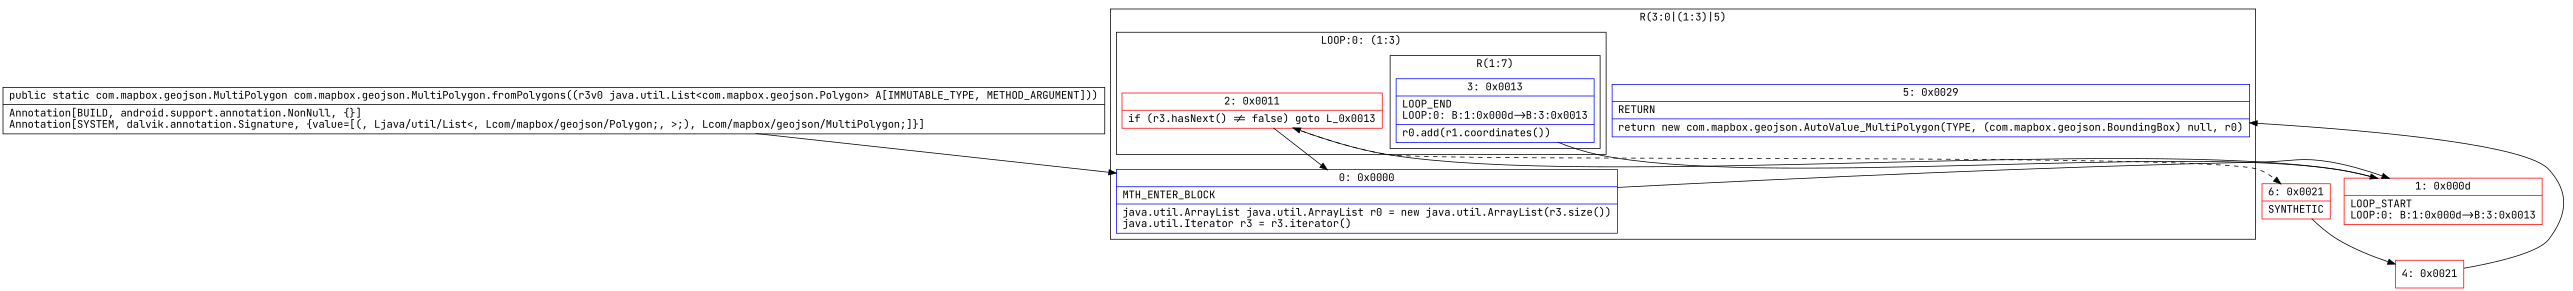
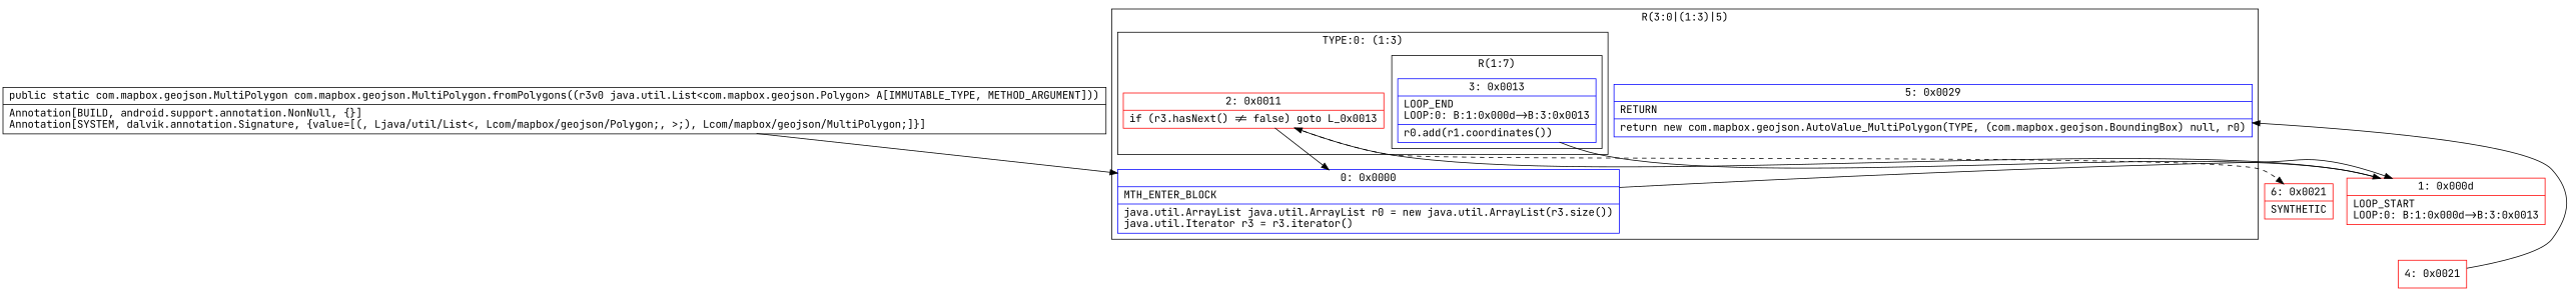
  digraph {
    fontname="JetBrains Mono"
    node [color=red fontname="JetBrains Mono" shape=record]
    edge [fontname="JetBrains Mono"]
    n1 [color=blue label="{3\:\ 0x0013|LOOP_END\lLOOP:0: B:1:0x000d\-\>B:3:0x0013\l|r0.add(r1.coordinates())\l}"]
    n2 [label="{2\:\ 0x0011|if (r3.hasNext() != false) goto L_0x0013\l}"]
    n3 [color=blue label="{0\:\ 0x0000|MTH_ENTER_BLOCK\l|java.util.ArrayList java.util.ArrayList r0 = new java.util.ArrayList(r3.size())\ljava.util.Iterator r3 = r3.iterator()\l}"]
    n4 [color=blue label="{5\:\ 0x0029|RETURN\l|return new com.mapbox.geojson.AutoValue_MultiPolygon(TYPE, (com.mapbox.geojson.BoundingBox) null, r0)\l}"]
    n5 [label="{1\:\ 0x000d|LOOP_START\lLOOP:0: B:1:0x000d\-\>B:3:0x0013\l}"]
    n6 [label="{6\:\ 0x0021|SYNTHETIC\l}"]
    n7 [label="{4\:\ 0x0021}"]
    n8 [label="{public static com.mapbox.geojson.MultiPolygon com.mapbox.geojson.MultiPolygon.fromPolygons((r3v0 java.util.List\<com.mapbox.geojson.Polygon\> A[IMMUTABLE_TYPE, METHOD_ARGUMENT]))  | Annotation[BUILD, android.support.annotation.NonNull, \{\}]\lAnnotation[SYSTEM, dalvik.annotation.Signature, \{value=[(, Ljava\/util\/List\<, Lcom\/mapbox\/geojson\/Polygon;, \>;), Lcom\/mapbox\/geojson\/MultiPolygon;]\}]\l}" color=""]
    subgraph cluster_1 {
      label="R(3:0|(1:3)|5)"
      n3
      n4
      subgraph cluster_2 {
-       label="LOOP:0: (1:3)"
+       label="TYPE:0: (1:3)"
        n2
        subgraph cluster_3 {
          label="R(1:7)"
          n1
        }
      }
    }
    n1 -> n5
    n2 -> n3
    n2 -> n6 [style=dashed]
    n3 -> n5
    n5 -> n2
-   n6 -> n7
    n7 -> n4
    n8 -> n3
  }
